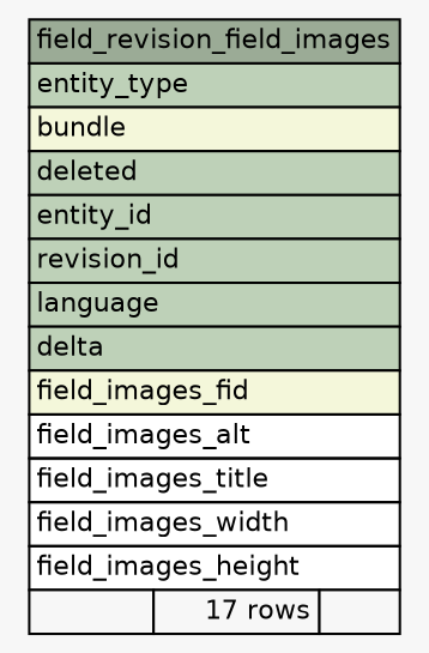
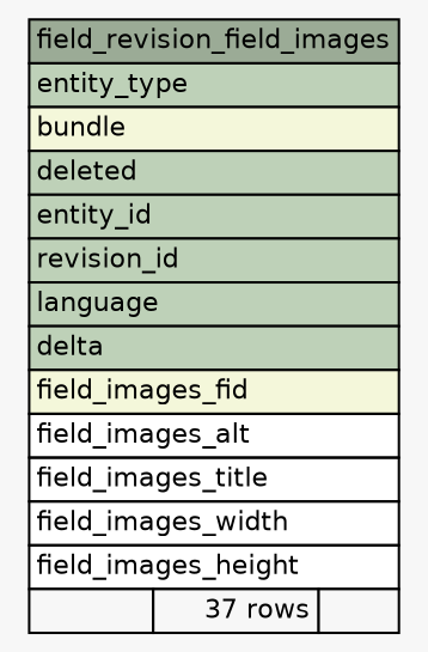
  digraph {
    bgcolor="#f7f7f7"
    fontname=Helvetica
    fontsize=11
    nodesep=0.18
    rankdir=RL
    ranksep=0.46
-   n1 [fontname=Helvetica fontsize=11 label=<     <TABLE BORDER="0" CELLBORDER="1" CELLSPACING="0" BGCOLOR="#ffffff">       <TR><TD COLSPAN="3" BGCOLOR="#9bab96" ALIGN="CENTER">field_revision_field_images</TD></TR>       <TR><TD PORT="entity_type" COLSPAN="3" BGCOLOR="#bed1b8" ALIGN="LEFT">entity_type</TD></TR>       <TR><TD PORT="bundle" COLSPAN="3" BGCOLOR="#f4f7da" ALIGN="LEFT">bundle</TD></TR>       <TR><TD PORT="deleted" COLSPAN="3" BGCOLOR="#bed1b8" ALIGN="LEFT">deleted</TD></TR>       <TR><TD PORT="entity_id" COLSPAN="3" BGCOLOR="#bed1b8" ALIGN="LEFT">entity_id</TD></TR>       <TR><TD PORT="revision_id" COLSPAN="3" BGCOLOR="#bed1b8" ALIGN="LEFT">revision_id</TD></TR>       <TR><TD PORT="language" COLSPAN="3" BGCOLOR="#bed1b8" ALIGN="LEFT">language</TD></TR>       <TR><TD PORT="delta" COLSPAN="3" BGCOLOR="#bed1b8" ALIGN="LEFT">delta</TD></TR>       <TR><TD PORT="field_images_fid" COLSPAN="3" BGCOLOR="#f4f7da" ALIGN="LEFT">field_images_fid</TD></TR>       <TR><TD PORT="field_images_alt" COLSPAN="3" ALIGN="LEFT">field_images_alt</TD></TR>       <TR><TD PORT="field_images_title" COLSPAN="3" ALIGN="LEFT">field_images_title</TD></TR>       <TR><TD PORT="field_images_width" COLSPAN="3" ALIGN="LEFT">field_images_width</TD></TR>       <TR><TD PORT="field_images_height" COLSPAN="3" ALIGN="LEFT">field_images_height</TD></TR>       <TR><TD ALIGN="LEFT" BGCOLOR="#f7f7f7">  </TD><TD ALIGN="RIGHT" BGCOLOR="#f7f7f7">17 rows</TD><TD ALIGN="RIGHT" BGCOLOR="#f7f7f7">  </TD></TR>     </TABLE>> shape=plaintext]
+   n1 [fontname=Helvetica fontsize=11 label=<     <TABLE BORDER="0" CELLBORDER="1" CELLSPACING="0" BGCOLOR="#ffffff">       <TR><TD COLSPAN="3" BGCOLOR="#9bab96" ALIGN="CENTER">field_revision_field_images</TD></TR>       <TR><TD PORT="entity_type" COLSPAN="3" BGCOLOR="#bed1b8" ALIGN="LEFT">entity_type</TD></TR>       <TR><TD PORT="bundle" COLSPAN="3" BGCOLOR="#f4f7da" ALIGN="LEFT">bundle</TD></TR>       <TR><TD PORT="deleted" COLSPAN="3" BGCOLOR="#bed1b8" ALIGN="LEFT">deleted</TD></TR>       <TR><TD PORT="entity_id" COLSPAN="3" BGCOLOR="#bed1b8" ALIGN="LEFT">entity_id</TD></TR>       <TR><TD PORT="revision_id" COLSPAN="3" BGCOLOR="#bed1b8" ALIGN="LEFT">revision_id</TD></TR>       <TR><TD PORT="language" COLSPAN="3" BGCOLOR="#bed1b8" ALIGN="LEFT">language</TD></TR>       <TR><TD PORT="delta" COLSPAN="3" BGCOLOR="#bed1b8" ALIGN="LEFT">delta</TD></TR>       <TR><TD PORT="field_images_fid" COLSPAN="3" BGCOLOR="#f4f7da" ALIGN="LEFT">field_images_fid</TD></TR>       <TR><TD PORT="field_images_alt" COLSPAN="3" ALIGN="LEFT">field_images_alt</TD></TR>       <TR><TD PORT="field_images_title" COLSPAN="3" ALIGN="LEFT">field_images_title</TD></TR>       <TR><TD PORT="field_images_width" COLSPAN="3" ALIGN="LEFT">field_images_width</TD></TR>       <TR><TD PORT="field_images_height" COLSPAN="3" ALIGN="LEFT">field_images_height</TD></TR>       <TR><TD ALIGN="LEFT" BGCOLOR="#f7f7f7">  </TD><TD ALIGN="RIGHT" BGCOLOR="#f7f7f7">37 rows</TD><TD ALIGN="RIGHT" BGCOLOR="#f7f7f7">  </TD></TR>     </TABLE>> shape=plaintext]
  }
